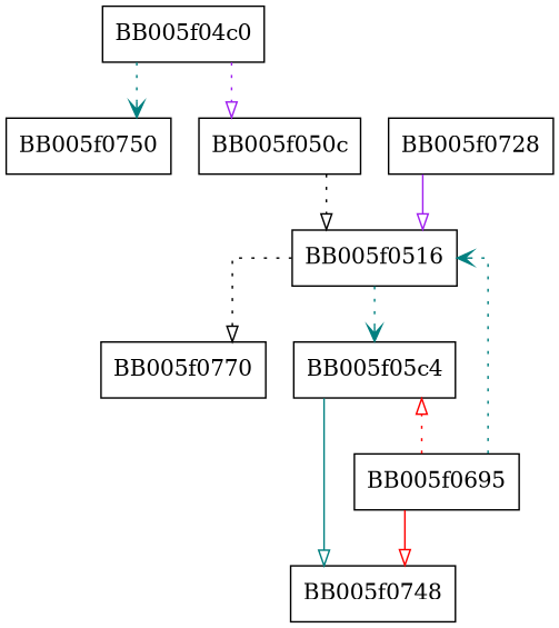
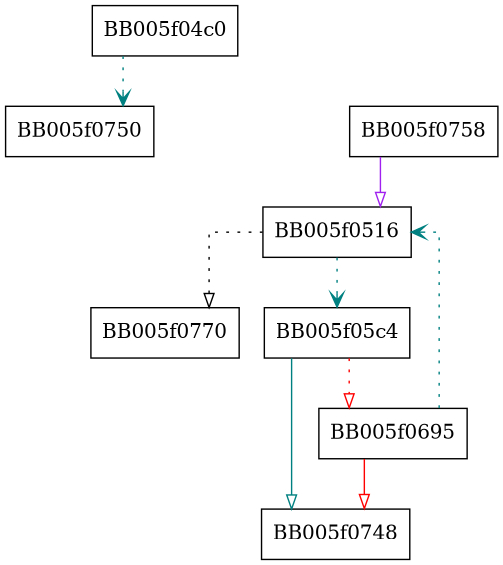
  digraph {
    splines=ortho
    node [shape=box]
    edge [arrowhead=onormal color=teal style=dotted]
    BB005f04c0
    BB005f0750
-   BB005f050c
    BB005f0516
    BB005f0770
    BB005f05c4
-   BB005f0758 [label=BB005f0728]
+   BB005f0758
    BB005f0748
    BB005f0695
    BB005f04c0 -> BB005f0750 [arrowhead=vee]
-   BB005f04c0 -> BB005f050c [color=purple]
-   BB005f050c -> BB005f0516 [color=black]
    BB005f0516 -> BB005f0770 [color=black]
    BB005f0516 -> BB005f05c4 [arrowhead=vee]
    BB005f05c4 -> BB005f0748 [style=solid]
-   BB005f0695 -> BB005f05c4 [color=red]
+   BB005f05c4 -> BB005f0695 [color=red]
    BB005f0758 -> BB005f0516 [color=purple style=solid]
    BB005f0695 -> BB005f0516 [arrowhead=vee]
    BB005f0695 -> BB005f0748 [color=red style=solid]
  }
